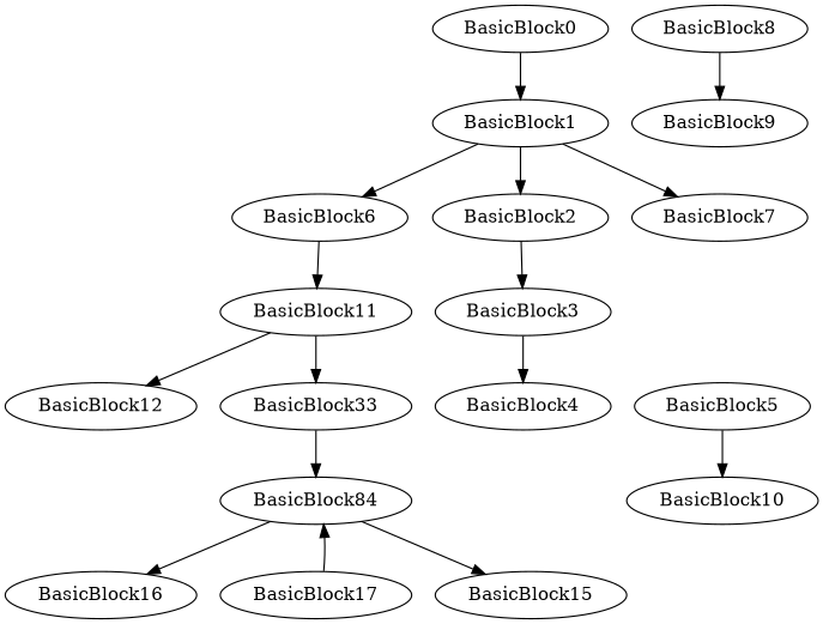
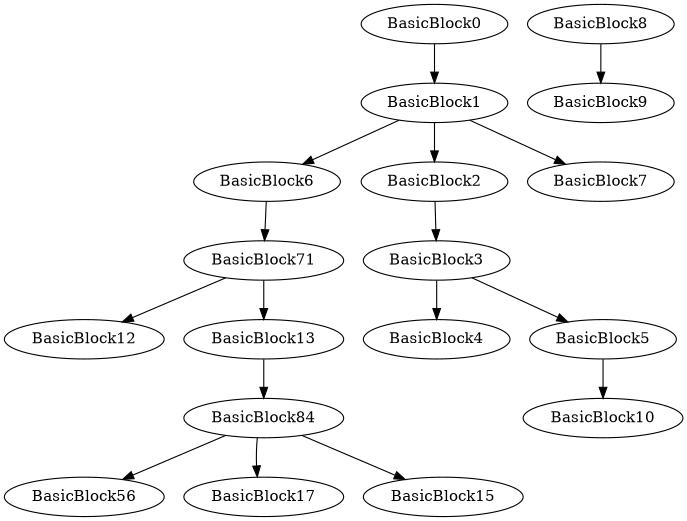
  digraph {
    BasicBlock1
    BasicBlock6
    BasicBlock2
    BasicBlock7
-   BasicBlock11
+   BasicBlock11 [label=BasicBlock71]
    BasicBlock3
    BasicBlock12
-   BasicBlock13 [label=BasicBlock33]
+   BasicBlock13
    BasicBlock4
    BasicBlock5
    BasicBlock8
    BasicBlock9
    BasicBlock10
    n14 [label=BasicBlock84]
-   BasicBlock16
+   BasicBlock16 [label=BasicBlock56]
    BasicBlock17
    BasicBlock15
    BasicBlock0
    BasicBlock1 -> BasicBlock6
    BasicBlock1 -> BasicBlock2
    BasicBlock1 -> BasicBlock7
    BasicBlock6 -> BasicBlock11
    BasicBlock2 -> BasicBlock3
    BasicBlock11 -> BasicBlock12
    BasicBlock11 -> BasicBlock13
    BasicBlock3 -> BasicBlock4
+   BasicBlock3 -> BasicBlock5
    BasicBlock13 -> n14
    BasicBlock5 -> BasicBlock10
    BasicBlock8 -> BasicBlock9
    n14 -> BasicBlock16
-   BasicBlock17 -> n14
+   n14 -> BasicBlock17
    n14 -> BasicBlock15
    BasicBlock0 -> BasicBlock1
  }
